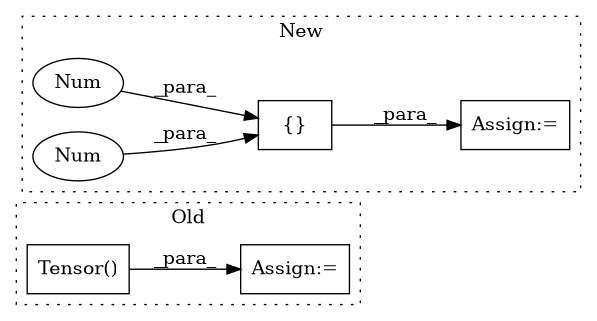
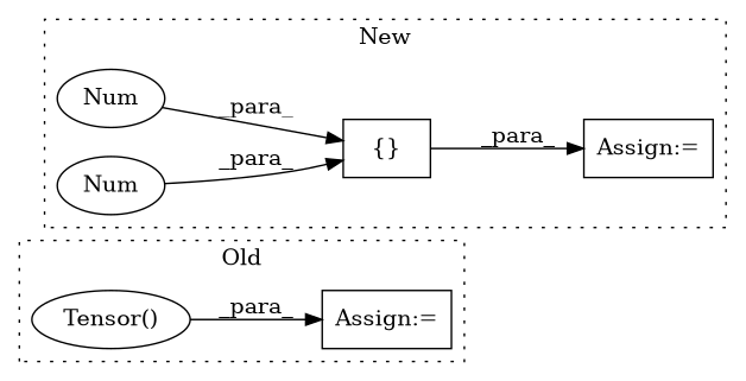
  digraph {
    rankdir=LR
    node [a=68 l=1 shape=box]
-   n1 [a=75 l="13,1" label="Tensor()" s="1010,1027"]
+   n1 [a=75 l="13,1" label="Tensor()" s="1010,1027" shape=ellipse]
    n2 [l=4 label="Assign:=" s=1316]
    n3 [a=59 l="1,0" label="{}" s="1349,1353"]
    n4 [l=3 label="Assign:=" s=2172]
    n5 [a=76 label=Num s=1352 shape=ellipse]
    n6 [a=76 label=Num s=1350 shape=ellipse]
    subgraph cluster_1 {
      label=Old
      style=dotted
      n1
      n2
    }
    subgraph cluster_2 {
      label=New
      style=dotted
      n3
      n4
      n5
      n6
    }
    n1 -> n2 [label=_para_]
    n3 -> n4 [label=_para_]
    n5 -> n3 [label=_para_]
    n6 -> n3 [label=_para_]
  }
